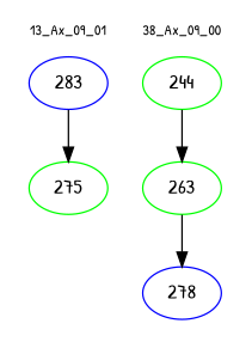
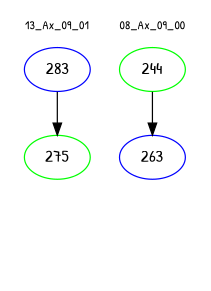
  digraph {
    fontname="Patrick Hand"
    node [color=blue fontname="Patrick Hand"]
    edge [color=black fontname="Patrick Hand"]
    n1 [label=283]
    n2 [color=green label=275]
-   n3 [color=green label=263]
+   n3 [label=263]
    n4 [color=green label=244]
-   n5 [label=278]
    subgraph cluster_1 {
      color=white
      fontsize=10
      label="13_Ax_09_01"
      n1
      n2
    }
    subgraph cluster_2 {
      color=white
      fontsize=10
-     label="38_Ax_09_00"
+     label="08_Ax_09_00"
      n3
      n4
-     n5
    }
    n1 -> n2
-   n3 -> n5
    n4 -> n3
  }
